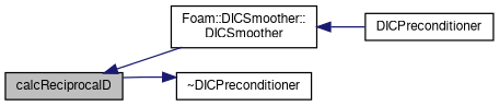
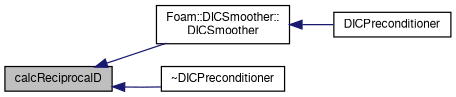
  digraph {
    rankdir=LR
    node [color=black fontname=FreeSans fontsize=10 shape=record]
    edge [color=midnightblue dir=back fontname=FreeSans fontsize=10 labelfontname=FreeSans labelfontsize=10 style=solid]
    n1 [fillcolor=grey75 fontcolor=black height=0.2 label=calcReciprocalD style=filled width=0.4]
    n2 [height=0.2 label="Foam::DICSmoother::\lDICSmoother" width=0.4]
    n3 [height=0.2 label="~DICPreconditioner" width=0.4]
    n4 [height=0.2 label=DICPreconditioner width=0.4]
    n1 -> n2
-   n3 -> n1
+   n1 -> n3
    n2 -> n4
  }
